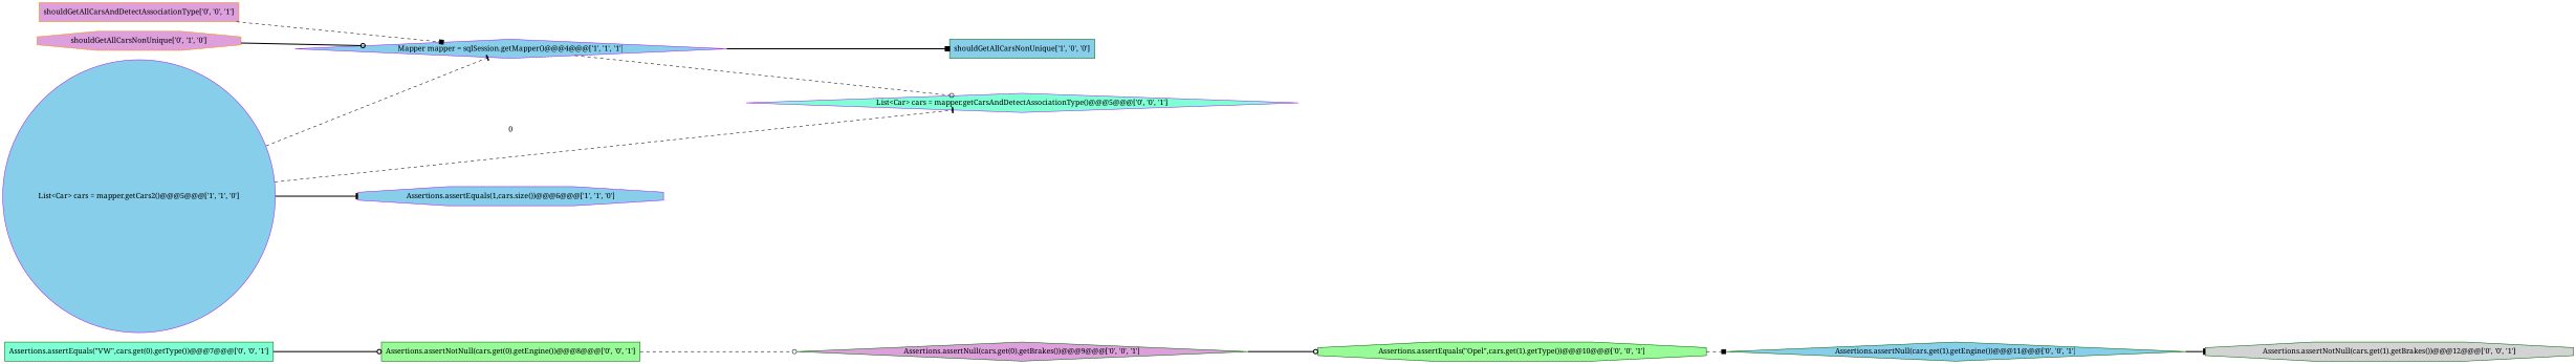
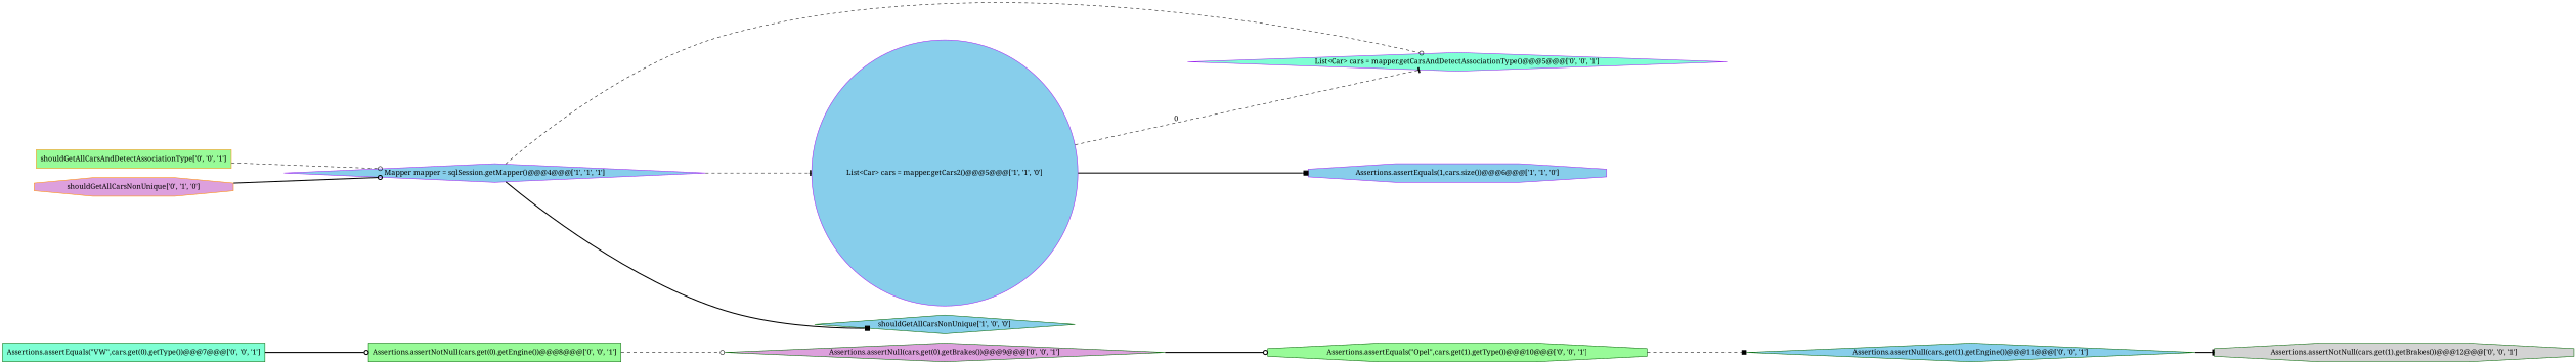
  digraph {
    fontname="Noto Serif"
    rankdir=LR
    node [color=darkgreen fillcolor=skyblue fontname="Noto Serif" shape=box style=filled]
    edge [arrowhead=odot fontname="Noto Serif" style=dashed]
    n1 [fillcolor=palegreen label="Assertions.assertNotNull(cars.get(0).getEngine())@@@8@@@['0', '0', '1']"]
    n2 [fillcolor=plum label="Assertions.assertNull(cars.get(0).getBrakes())@@@9@@@['0', '0', '1']" shape=diamond]
    n3 [fillcolor=palegreen label="Assertions.assertEquals(\"Opel\",cars.get(1).getType())@@@10@@@['0', '0', '1']" shape=octagon]
    n4 [fillcolor=aquamarine label="Assertions.assertEquals(\"VW\",cars.get(0).getType())@@@7@@@['0', '0', '1']"]
    n5 [color=purple fillcolor=aquamarine label="List<Car> cars = mapper.getCarsAndDetectAssociationType()@@@5@@@['0', '0', '1']" shape=diamond]
    n6 [label="Assertions.assertNull(cars.get(1).getEngine())@@@11@@@['0', '0', '1']" shape=diamond]
    n7 [fillcolor=lightgrey label="Assertions.assertNotNull(cars.get(1).getBrakes())@@@12@@@['0', '0', '1']" shape=octagon]
-   n8 [color=darkorange fillcolor=plum label="shouldGetAllCarsAndDetectAssociationType['0', '0', '1']"]
+   n8 [color=darkorange fillcolor=palegreen label="shouldGetAllCarsAndDetectAssociationType['0', '0', '1']"]
    n9 [color=purple label="Mapper mapper = sqlSession.getMapper()@@@4@@@['1', '1', '1']" shape=diamond]
    n10 [color=purple label="List<Car> cars = mapper.getCars2()@@@5@@@['1', '1', '0']" shape=circle]
-   n11 [label="shouldGetAllCarsNonUnique['1', '0', '0']"]
+   n11 [label="shouldGetAllCarsNonUnique['1', '0', '0']" shape=diamond]
    n12 [color=purple label="Assertions.assertEquals(1,cars.size())@@@6@@@['1', '1', '0']" shape=octagon]
    n13 [color=darkorange fillcolor=plum label="shouldGetAllCarsNonUnique['0', '1', '0']" shape=octagon]
    n1 -> n2
    n2 -> n3 [style=bold]
    n3 -> n6 [arrowhead=box]
    n4 -> n1 [style=bold]
    n6 -> n7 [arrowhead=tee style=bold]
-   n8 -> n9 [arrowhead=box]
+   n8 -> n9
    n9 -> n5
-   n10 -> n9 [arrowhead=tee]
+   n9 -> n10 [arrowhead=tee]
    n9 -> n11 [arrowhead=box style=bold]
    n10 -> n5 [arrowhead=tee label=0]
-   n10 -> n12 [arrowhead=tee style=bold]
+   n10 -> n12 [arrowhead=box style=bold]
    n13 -> n9 [style=bold]
  }
